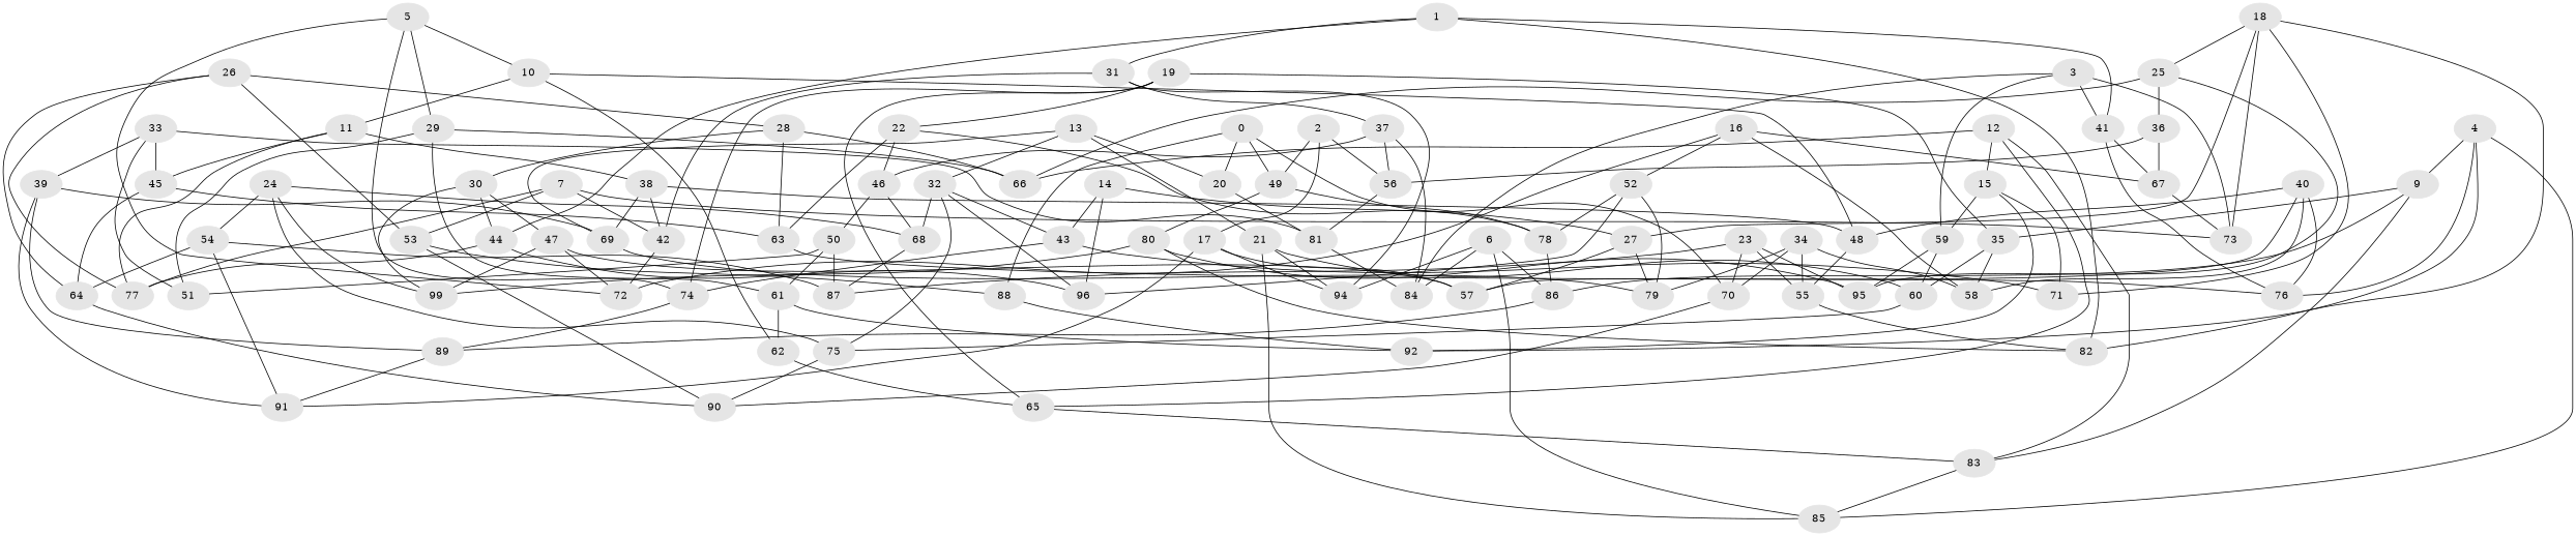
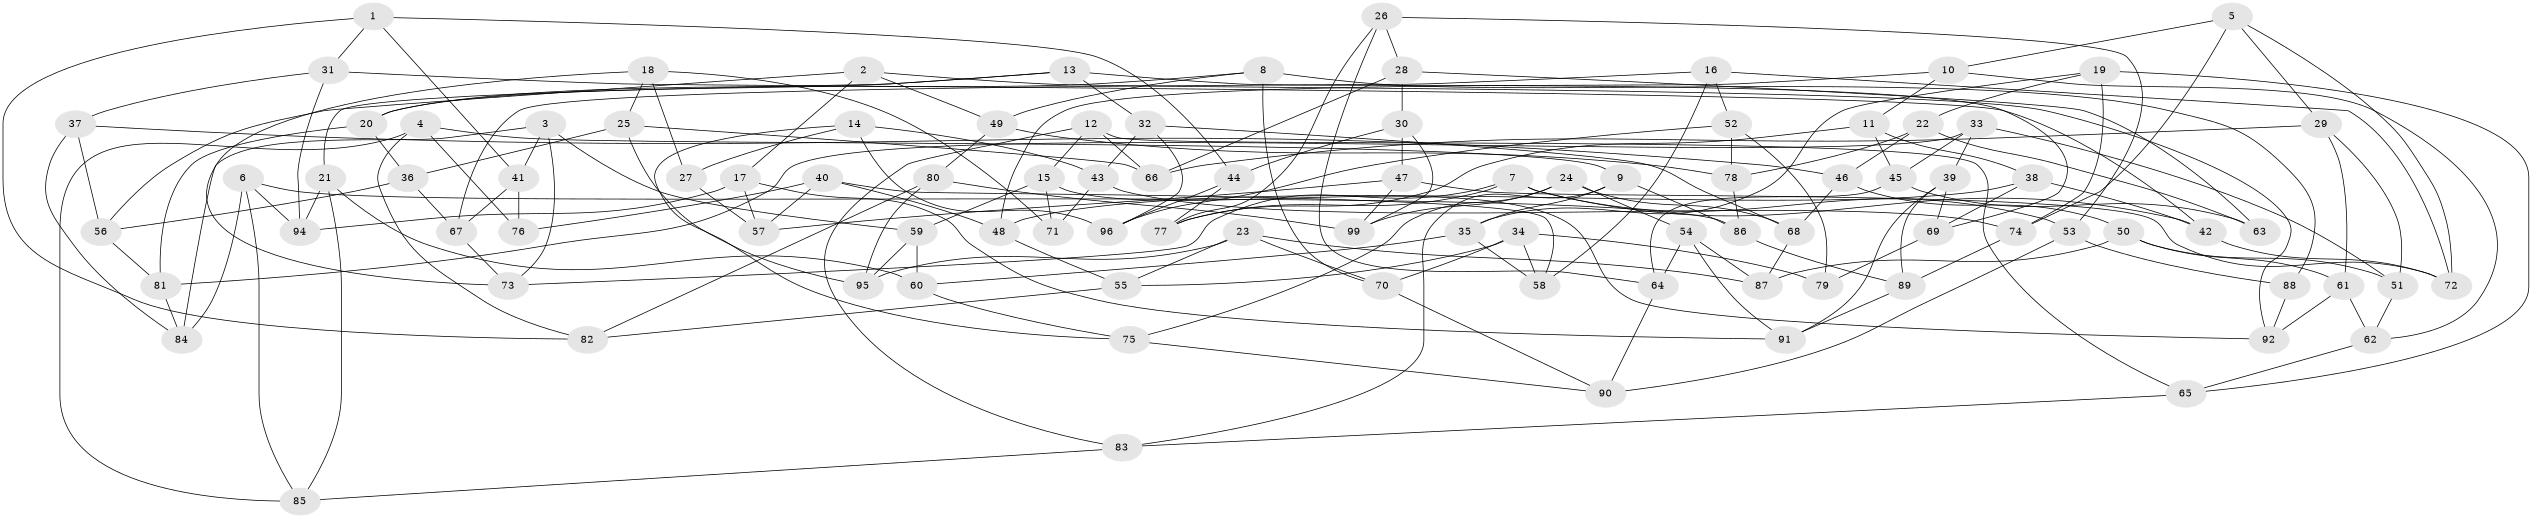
  graph {
    node [color=gray90 style=filled]
    1
    31
    41
    44
    82
    94
    42
    37
    76
    67
    77
    96
    2
    17
    49
    56
    92
    57
    91
    78
    80
    81
    3
    59
    73
    84
    60
    95
    4
    9
    85
    86
    35
    83
    5
    10
    29
    72
    74
    11
    48
    62
    66
    51
    61
    89
    6
    7
    53
    88
    90
-   8 [label=0]
+   8
    20
    70
    36
    58
    38
    45
    55
    65
    69
    63
    64
    12
    15
    71
    13
    21
    32
    43
    68
    79
    14
    27
    75
    16
    52
    18
    25
    19
    22
    46
    50
    23
    87
    24
    54
    n88 [label=99]
    26
    28
    30
    47
    33
    39
    34
    40
    1 -- 31
    1 -- 41
    1 -- 44
    1 -- 82
    31 -- 94
    31 -- 42
    31 -- 37
    41 -- 76
    41 -- 67
    44 -- 77
    44 -- 96
    42 -- 72
    37 -- 56
    37 -- 84
    37 -- 46
    67 -- 73
    2 -- 17
    2 -- 49
    2 -- 56
-   18 -- 92
+   2 -- 92
    17 -- 94
    17 -- 57
    17 -- 91
    49 -- 78
    49 -- 80
    56 -- 81
    78 -- 86
    80 -- 82
    80 -- 95
    80 -- n88
    81 -- 84
    3 -- 41
    3 -- 59
    3 -- 73
    3 -- 84
    59 -- 60
    59 -- 95
    60 -- 75
    4 -- 82
    4 -- 76
    4 -- 9
    4 -- 85
    9 -- 86
    9 -- 35
    9 -- 83
    86 -- 89
    35 -- 60
    35 -- 58
    83 -- 85
    5 -- 10
    5 -- 29
    5 -- 72
    5 -- 74
    10 -- 11
    10 -- 48
    10 -- 62
    29 -- 66
    29 -- 51
    29 -- 61
    74 -- 89
    11 -- 77
    11 -- 38
    11 -- 45
    48 -- 55
    62 -- 65
+   51 -- 62
    61 -- 92
    61 -- 62
    89 -- 91
    6 -- 94
    6 -- 84
    6 -- 85
    6 -- 86
    7 -- 42
    7 -- 77
    7 -- 73
    7 -- 53
    53 -- 88
    53 -- 90
    88 -- 92
    8 -- 49
    8 -- 88
    8 -- 20
    8 -- 70
    20 -- 81
+   20 -- 36
    70 -- 90
    36 -- 67
    36 -- 56
    38 -- 42
    38 -- 48
    38 -- 69
    45 -- 63
    45 -- 64
    55 -- 82
    65 -- 83
    69 -- 79
-   63 -- 76
    64 -- 90
    12 -- 83
    12 -- 66
    12 -- 65
    12 -- 15
    15 -- 92
    15 -- 59
    15 -- 71
    13 -- 20
    13 -- 69
    13 -- 21
    13 -- 32
    21 -- 94
    21 -- 60
    21 -- 85
    32 -- 96
    32 -- 43
    32 -- 68
    43 -- 74
    43 -- 71
    68 -- 87
    14 -- 96
    14 -- 43
    14 -- 27
-   32 -- 75
+   14 -- 75
    27 -- 57
-   27 -- 79
    75 -- 90
    16 -- 67
    16 -- 72
    16 -- 58
    16 -- 52
    52 -- 96
    52 -- 78
    52 -- 79
    18 -- 73
    18 -- 71
    18 -- 27
    18 -- 25
    25 -- 95
    25 -- 66
    25 -- 36
    19 -- 35
    19 -- 74
    19 -- 65
    19 -- 22
    22 -- 78
    22 -- 63
    22 -- 46
    46 -- 68
    46 -- 50
    50 -- 51
    50 -- 61
    50 -- 87
    23 -- 95
    23 -- 70
    23 -- 55
    23 -- 87
    24 -- 68
    24 -- 75
    24 -- 54
    24 -- n88
    54 -- 91
    54 -- 64
    54 -- 87
    26 -- 77
    26 -- 53
    26 -- 64
    26 -- 28
    28 -- 66
    28 -- 63
    28 -- 30
    30 -- 44
    30 -- n88
    30 -- 47
    47 -- 57
    47 -- 72
    47 -- n88
    33 -- 81
    33 -- 51
    33 -- 45
    33 -- 39
    39 -- 91
    39 -- 89
    39 -- 69
    34 -- 70
    34 -- 58
    34 -- 55
    34 -- 79
    40 -- 76
    40 -- 57
    40 -- 48
    40 -- 58
  }
